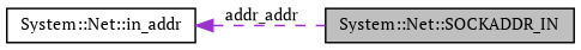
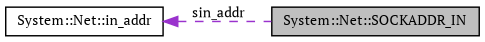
  digraph {
    rankdir=LR
    fontname="PT Serif"
    node [color=black fontname="PT Serif" fontsize=10 shape=record style=filled]
    n1 [fillcolor=grey75 fontcolor=black height=0.2 label="System::Net::SOCKADDR_IN" width=0.4]
    n2 [fillcolor=white height=0.2 label="System::Net::in_addr" width=0.4]
-   n2 -> n1 [color=darkorchid3 dir=back fontname="PT Serif" fontsize=10 label=" addr_addr" labelfontname=Helvetica labelfontsize=10 style=dashed]
+   n2 -> n1 [color=darkorchid3 dir=back fontname="PT Serif" fontsize=10 label=" sin_addr" labelfontname=Helvetica labelfontsize=10 style=dashed]
  }
